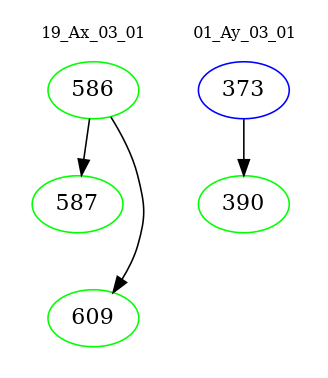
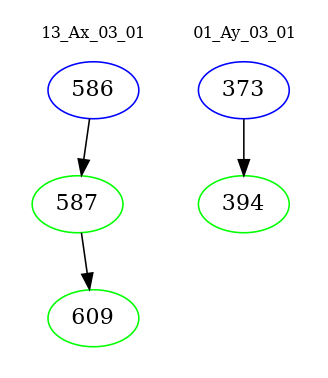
  digraph {
    node [color=green]
    edge [color=black]
-   n1 [label=586]
+   n1 [color=blue label=586]
    n2 [label=587]
    n3 [label=609]
    n4 [color=blue label=373]
-   n5 [label=390]
+   n5 [label=394]
    subgraph cluster_1 {
      color=white
      fontsize=10
-     label="19_Ax_03_01"
+     label="13_Ax_03_01"
      n1
      n2
      n3
    }
    subgraph cluster_2 {
      color=white
      fontsize=10
      label="01_Ay_03_01"
      n4
      n5
    }
    n1 -> n2
-   n1 -> n3
+   n2 -> n3
    n4 -> n5
  }
